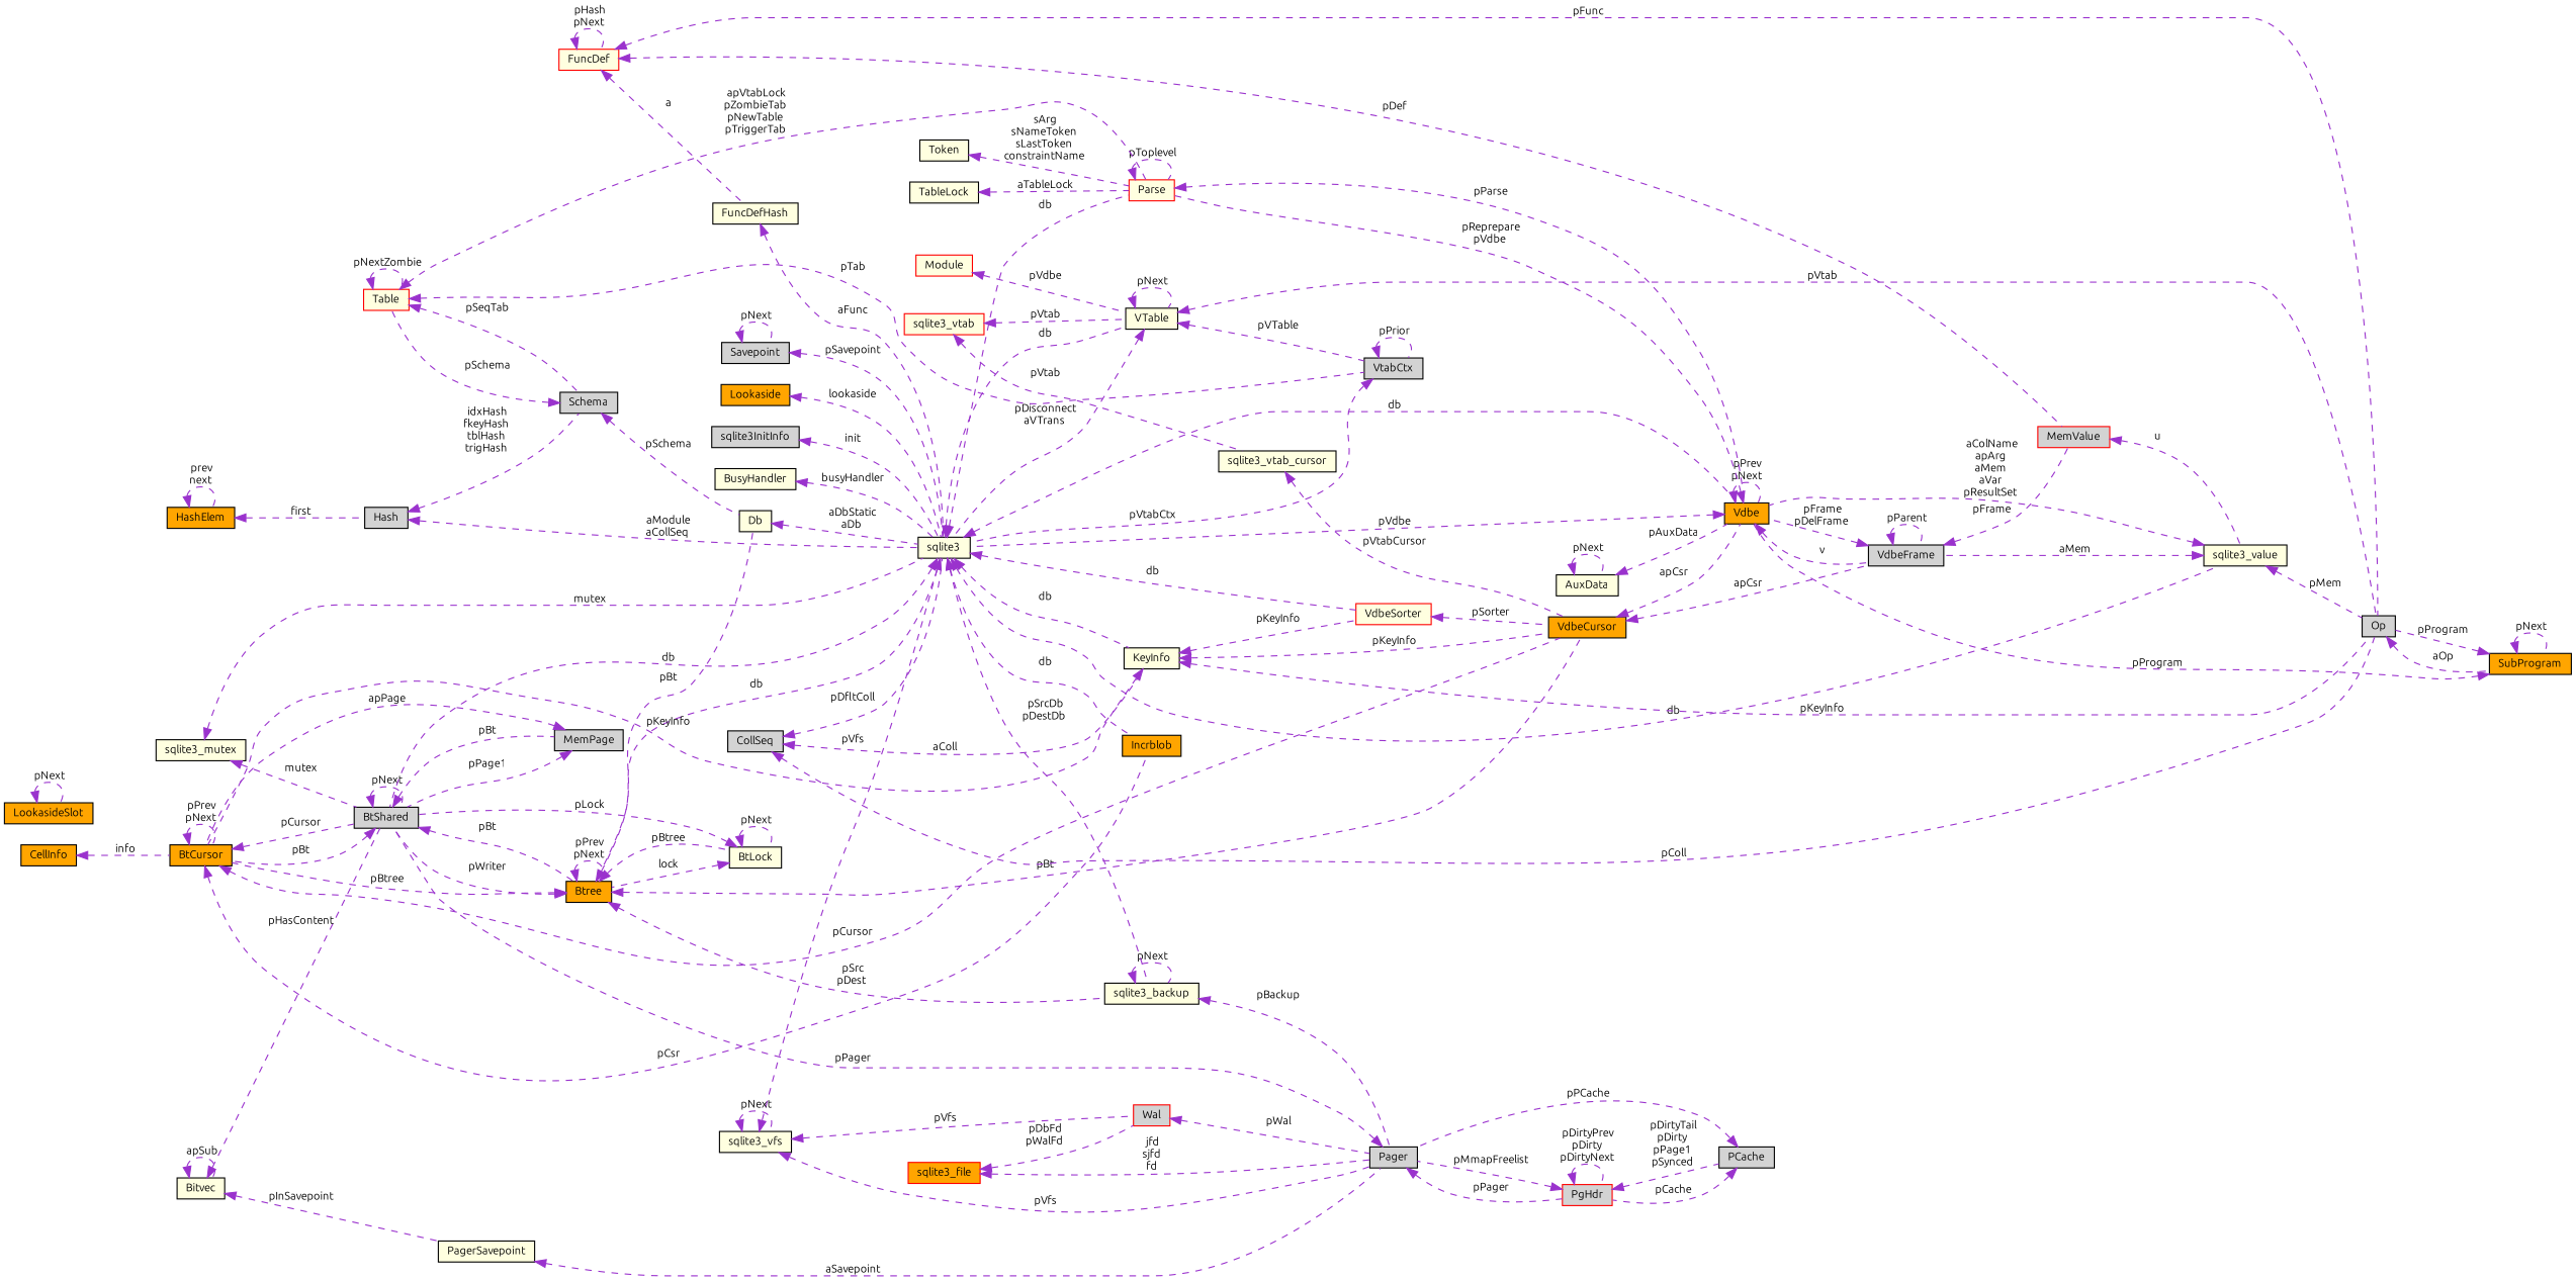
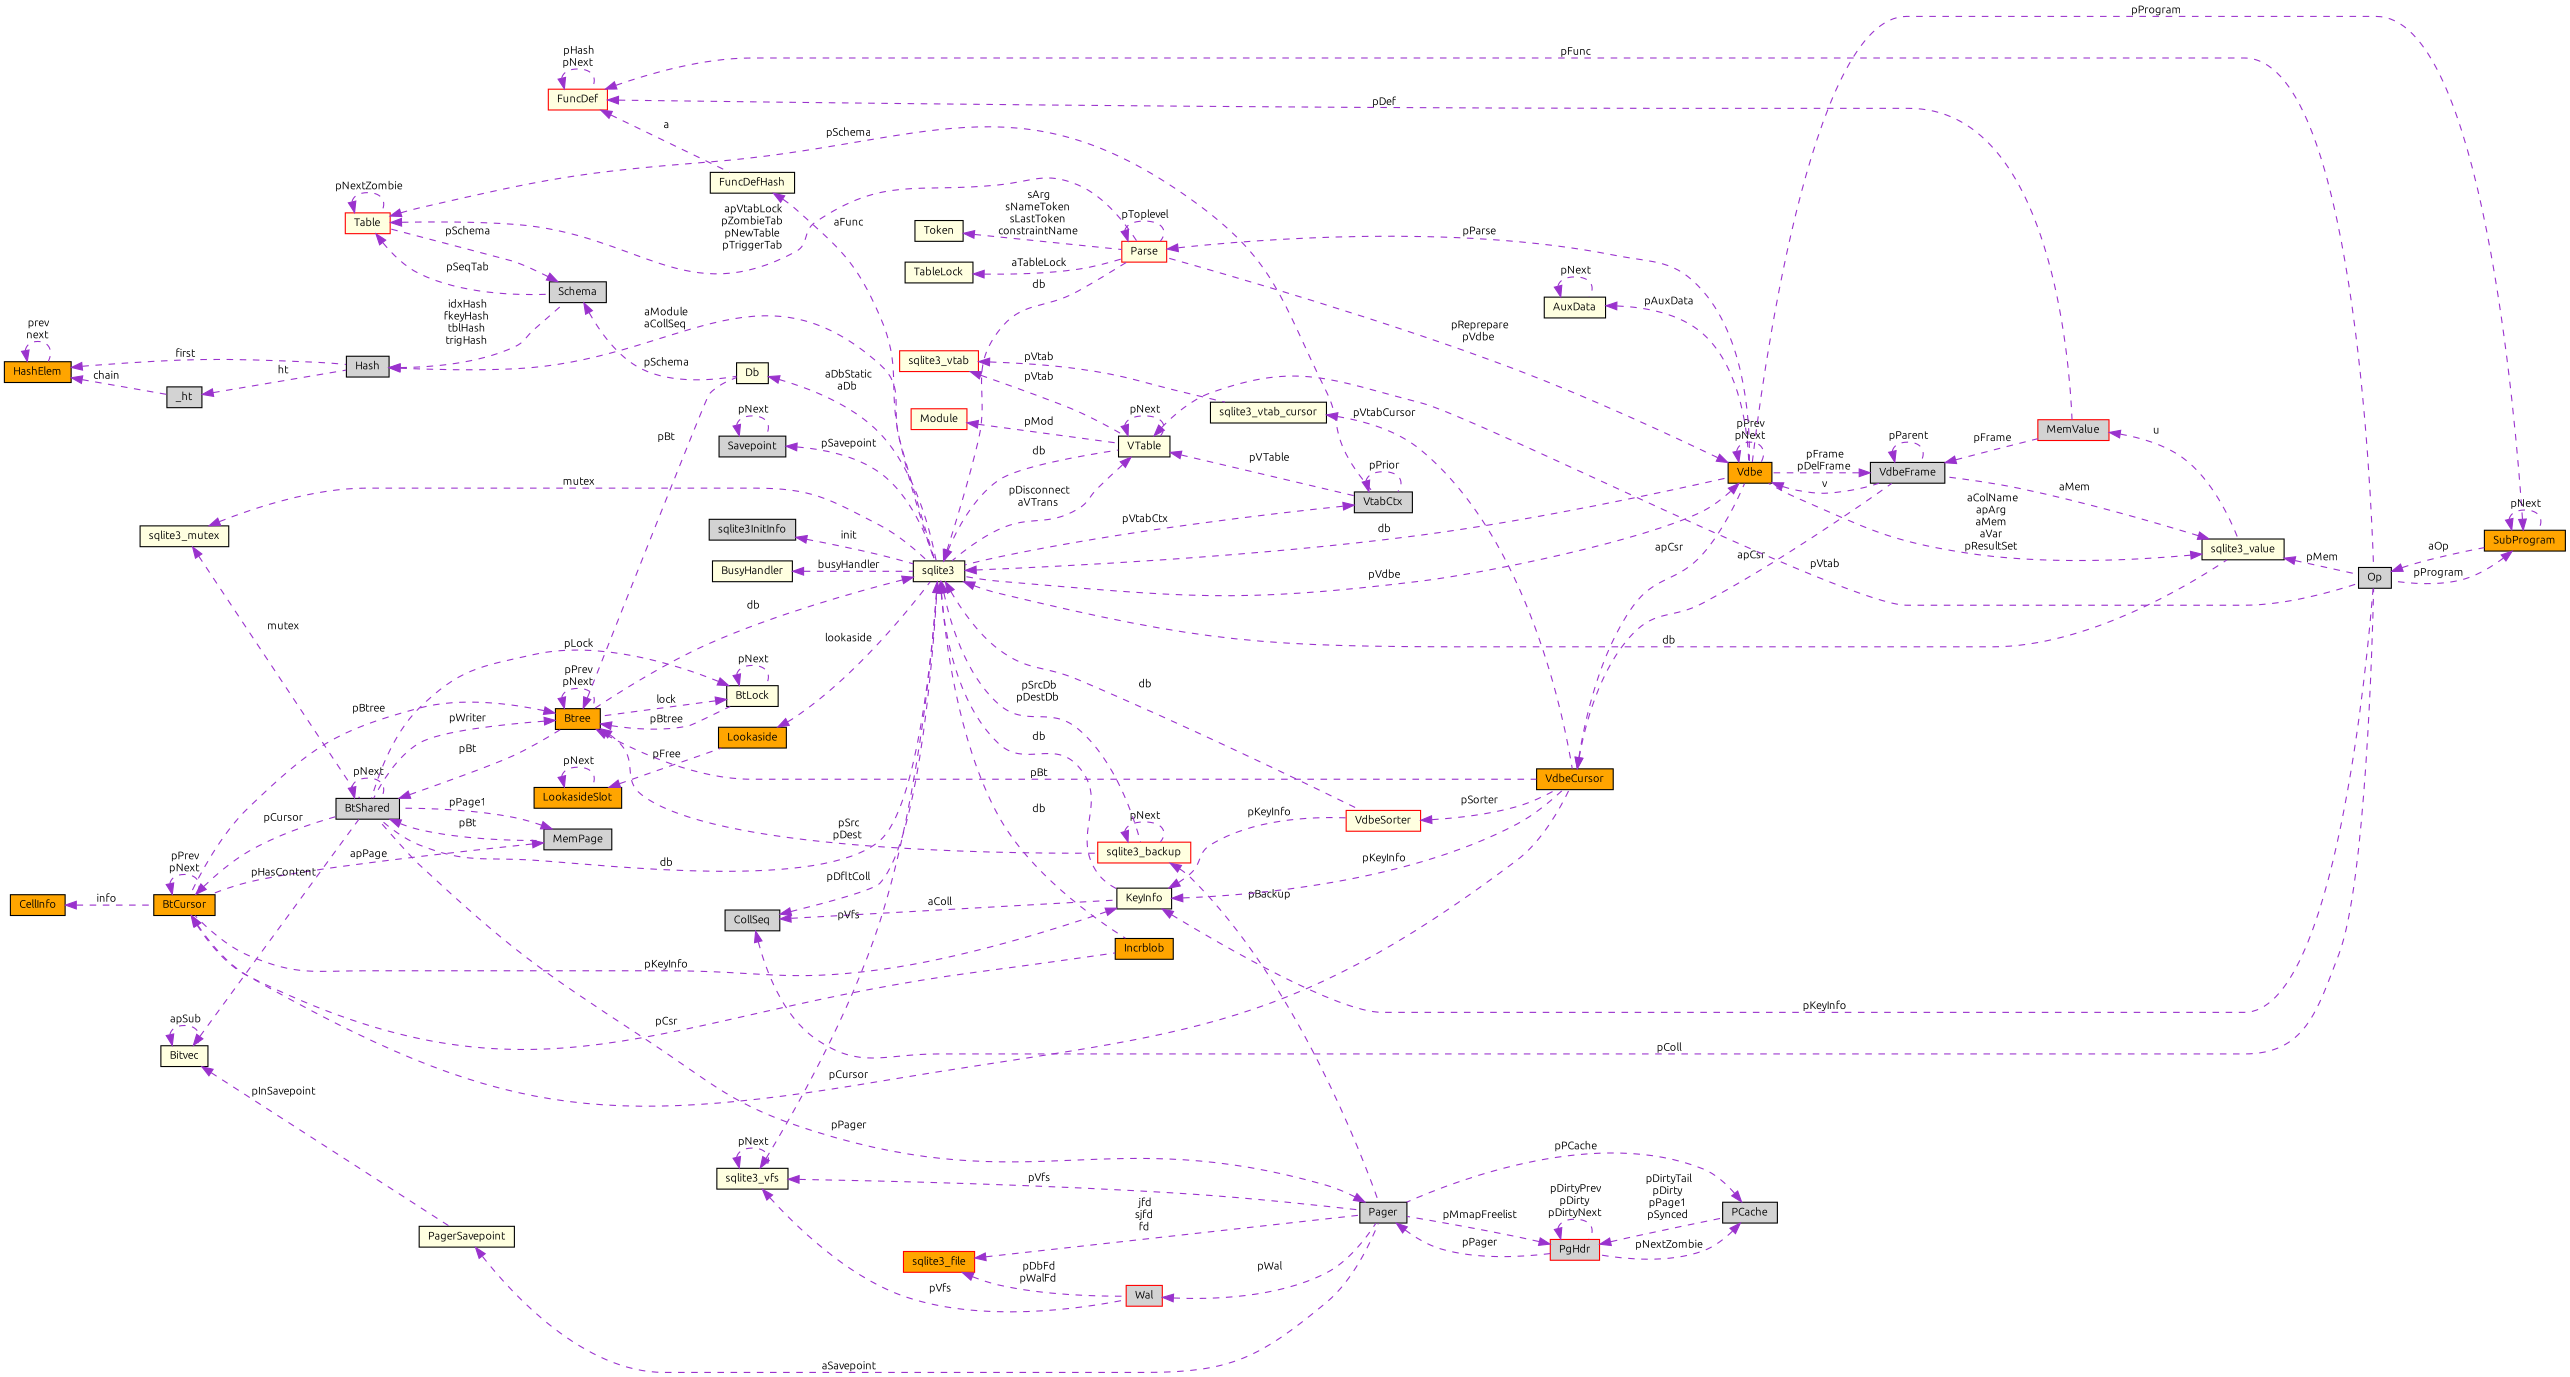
  digraph {
    fontname=Ubuntu
    rankdir=LR
    node [color=black fillcolor=lightyellow fontname=Ubuntu fontsize=10 shape=record style=filled]
    edge [color=darkorchid3 dir=back fontname=Ubuntu fontsize=10 labelfontname=Helvetica labelfontsize=10 style=dashed]
    n1 [fillcolor=orange fontcolor=black height=0.2 label=Incrblob width=0.4]
    n2 [fillcolor=orange height=0.2 label=BtCursor width=0.4]
    n3 [fillcolor=lightgrey height=0.2 label=BtShared width=0.4]
    n4 [fillcolor=orange height=0.2 label=VdbeCursor width=0.4]
    n5 [fillcolor=orange height=0.2 label=Btree width=0.4]
    n6 [fillcolor=lightgrey height=0.2 label=MemPage width=0.4]
    n7 [fillcolor=orange height=0.2 label=Vdbe width=0.4]
    n8 [fillcolor=lightgrey height=0.2 label=VdbeFrame width=0.4]
    n9 [fillcolor=orange height=0.2 label=CellInfo width=0.4]
-   n10 [height=0.2 label=sqlite3_backup width=0.4]
+   n10 [color=red height=0.2 label=sqlite3_backup width=0.4]
    n11 [height=0.2 label=BtLock width=0.4]
    n12 [height=0.2 label=Db width=0.4]
    n13 [height=0.2 label=sqlite3 width=0.4]
    n14 [height=0.2 label=sqlite3_value width=0.4]
    n15 [color=red height=0.2 label=VdbeSorter width=0.4]
    n16 [height=0.2 label=KeyInfo width=0.4]
    n17 [height=0.2 label=VTable width=0.4]
    n18 [color=red height=0.2 label=Parse width=0.4]
    n19 [fillcolor=lightgrey height=0.2 label=Op width=0.4]
    n20 [fillcolor=lightgrey height=0.2 label=VtabCtx width=0.4]
    n21 [fillcolor=lightgrey height=0.2 label=Pager width=0.4]
    n22 [color=red fillcolor=lightgrey height=0.2 label=MemValue width=0.4]
    n23 [fillcolor=orange height=0.2 label=SubProgram width=0.4]
    n24 [height=0.2 label=sqlite3_vtab_cursor width=0.4]
    n25 [color=red height=0.2 label=sqlite3_vtab width=0.4]
    n26 [fillcolor=lightgrey height=0.2 label=CollSeq width=0.4]
    n27 [color=red height=0.2 label=FuncDef width=0.4]
    n28 [height=0.2 label=FuncDefHash width=0.4]
    n29 [height=0.2 label=AuxData width=0.4]
    n30 [color=red height=0.2 label=Table width=0.4]
    n31 [fillcolor=lightgrey height=0.2 label=Schema width=0.4]
    n32 [color=red height=0.2 label=Module width=0.4]
    n33 [height=0.2 label=TableLock width=0.4]
    n34 [height=0.2 label=Token width=0.4]
    n35 [fillcolor=lightgrey height=0.2 label=Hash width=0.4]
+   n36 [fillcolor=lightgrey height=0.2 label=_ht width=0.4]
    n37 [fillcolor=orange height=0.2 label=HashElem width=0.4]
    n38 [fillcolor=lightgrey height=0.2 label=Savepoint width=0.4]
    n39 [fillcolor=orange height=0.2 label=Lookaside width=0.4]
    n40 [fillcolor=orange height=0.2 label=LookasideSlot width=0.4]
    n41 [height=0.2 label=sqlite3_mutex width=0.4]
    n42 [height=0.2 label=sqlite3_vfs width=0.4]
    n43 [color=red fillcolor=lightgrey height=0.2 label=Wal width=0.4]
    n44 [color=red fillcolor=lightgrey height=0.2 label=PgHdr width=0.4]
    n45 [fillcolor=lightgrey height=0.2 label=sqlite3InitInfo width=0.4]
    n46 [height=0.2 label=BusyHandler width=0.4]
    n47 [height=0.2 label=Bitvec width=0.4]
    n48 [height=0.2 label=PagerSavepoint width=0.4]
    n49 [fillcolor=lightgrey height=0.2 label=PCache width=0.4]
    n50 [color=red fillcolor=orange height=0.2 label=sqlite3_file width=0.4]
    n2 -> n1 [label=" pCsr"]
    n2 -> n2 [label=" pPrev\npNext"]
    n2 -> n3 [label=" pCursor"]
    n2 -> n4 [label=" pCursor"]
-   n3 -> n2 [label=" pBt"]
    n3 -> n3 [label=" pNext"]
    n3 -> n5 [label=" pBt"]
    n3 -> n6 [label=" pBt"]
    n4 -> n7 [label=" apCsr"]
    n4 -> n8 [label=" apCsr"]
    n5 -> n2 [label=" pBtree"]
    n5 -> n3 [label=" pWriter"]
    n5 -> n4 [label=" pBt"]
    n5 -> n5 [label=" pPrev\npNext"]
    n5 -> n10 [label=" pSrc\npDest"]
    n5 -> n11 [label=" pBtree"]
    n5 -> n12 [label=" pBt"]
    n6 -> n2 [label=" apPage"]
    n6 -> n3 [label=" pPage1"]
    n7 -> n7 [label=" pPrev\npNext"]
    n7 -> n8 [label=" v"]
    n7 -> n13 [label=" pVdbe"]
    n7 -> n18 [label=" pReprepare\npVdbe"]
    n8 -> n7 [label=" pFrame\npDelFrame"]
    n8 -> n8 [label=" pParent"]
    n8 -> n22 [label=" pFrame"]
    n9 -> n2 [label=" info"]
    n10 -> n10 [label=" pNext"]
    n10 -> n21 [label=" pBackup"]
    n11 -> n3 [label=" pLock"]
    n11 -> n5 [label=" lock"]
    n11 -> n11 [label=" pNext"]
    n12 -> n13 [label=" aDbStatic\naDb"]
    n13 -> n1 [label=" db"]
    n13 -> n3 [label=" db"]
    n13 -> n5 [label=" db"]
    n13 -> n7 [label=" db"]
    n13 -> n10 [label=" pSrcDb\npDestDb"]
    n13 -> n14 [label=" db"]
    n13 -> n15 [label=" db"]
    n13 -> n16 [label=" db"]
    n13 -> n17 [label=" db"]
    n13 -> n18 [label=" db"]
    n14 -> n7 [label=" aColName\napArg\naMem\naVar\npResultSet"]
    n14 -> n8 [label=" aMem"]
    n14 -> n19 [label=" pMem"]
    n15 -> n4 [label=" pSorter"]
    n16 -> n2 [label=" pKeyInfo"]
    n16 -> n4 [label=" pKeyInfo"]
    n16 -> n15 [label=" pKeyInfo"]
    n16 -> n19 [label=" pKeyInfo"]
    n17 -> n13 [label=" pDisconnect\naVTrans"]
    n17 -> n17 [label=" pNext"]
    n17 -> n19 [label=" pVtab"]
    n17 -> n20 [label=" pVTable"]
    n18 -> n7 [label=" pParse"]
    n18 -> n18 [label=" pToplevel"]
    n19 -> n23 [label=" aOp"]
    n20 -> n13 [label=" pVtabCtx"]
    n20 -> n20 [label=" pPrior"]
    n21 -> n3 [label=" pPager"]
    n21 -> n44 [label=" pPager"]
    n22 -> n14 [label=" u"]
    n23 -> n7 [label=" pProgram"]
    n23 -> n19 [label=" pProgram"]
    n23 -> n23 [label=" pNext"]
    n24 -> n4 [label=" pVtabCursor"]
    n25 -> n17 [label=" pVtab"]
    n25 -> n24 [label=" pVtab"]
    n26 -> n13 [label=" pDfltColl"]
    n26 -> n16 [label=" aColl"]
    n26 -> n19 [label=" pColl"]
    n27 -> n19 [label=" pFunc"]
    n27 -> n22 [label=" pDef"]
    n27 -> n27 [label=" pHash\npNext"]
    n27 -> n28 [label=" a"]
    n28 -> n13 [label=" aFunc"]
    n29 -> n7 [label=" pAuxData"]
    n29 -> n29 [label=" pNext"]
    n30 -> n18 [label=" apVtabLock\npZombieTab\npNewTable\npTriggerTab"]
-   n30 -> n20 [label=" pTab"]
+   n30 -> n20 [label=" pSchema"]
    n30 -> n30 [label=" pNextZombie"]
    n30 -> n31 [label=" pSeqTab"]
    n31 -> n12 [label=" pSchema"]
    n31 -> n30 [label=" pSchema"]
-   n32 -> n17 [label=" pVdbe"]
+   n32 -> n17 [label=" pMod"]
    n33 -> n18 [label=" aTableLock"]
    n34 -> n18 [label=" sArg\nsNameToken\nsLastToken\nconstraintName"]
    n35 -> n13 [label=" aModule\naCollSeq"]
    n35 -> n31 [label=" idxHash\nfkeyHash\ntblHash\ntrigHash"]
+   n36 -> n35 [label=" ht"]
    n37 -> n35 [label=" first"]
+   n37 -> n36 [label=" chain"]
    n37 -> n37 [label=" prev\nnext"]
    n38 -> n13 [label=" pSavepoint"]
    n38 -> n38 [label=" pNext"]
    n39 -> n13 [label=" lookaside"]
+   n40 -> n39 [label=" pFree"]
    n40 -> n40 [label=" pNext"]
    n41 -> n3 [label=" mutex"]
    n41 -> n13 [label=" mutex"]
    n42 -> n13 [label=" pVfs"]
    n42 -> n21 [label=" pVfs"]
    n42 -> n42 [label=" pNext"]
    n42 -> n43 [label=" pVfs"]
    n43 -> n21 [label=" pWal"]
    n44 -> n21 [label=" pMmapFreelist"]
    n44 -> n44 [label=" pDirtyPrev\npDirty\npDirtyNext"]
    n44 -> n49 [label=" pDirtyTail\npDirty\npPage1\npSynced"]
    n45 -> n13 [label=" init"]
    n46 -> n13 [label=" busyHandler"]
    n47 -> n3 [label=" pHasContent"]
    n47 -> n47 [label=" apSub"]
    n47 -> n48 [label=" pInSavepoint"]
    n48 -> n21 [label=" aSavepoint"]
    n49 -> n21 [label=" pPCache"]
-   n49 -> n44 [label=" pCache"]
+   n49 -> n44 [label=" pNextZombie"]
    n50 -> n21 [label=" jfd\nsjfd\nfd"]
    n50 -> n43 [label=" pDbFd\npWalFd"]
  }
